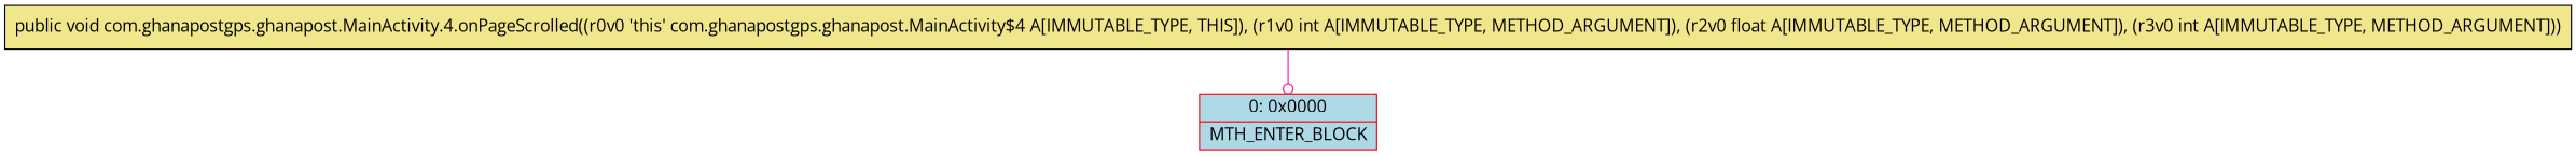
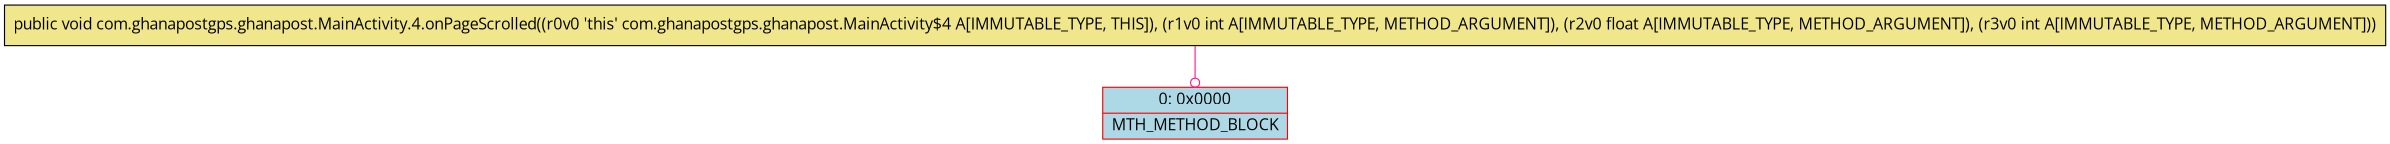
  digraph {
    fontname="Open Sans"
    node [shape=record style=filled fontname="Open Sans"]
-   n1 [color=red label="{0\:\ 0x0000|MTH_ENTER_BLOCK\l}" fillcolor=lightblue]
+   n1 [color=red label="{0\:\ 0x0000|MTH_METHOD_BLOCK\l}" fillcolor=lightblue]
    n2 [label="{public void com.ghanapostgps.ghanapost.MainActivity.4.onPageScrolled((r0v0 'this' com.ghanapostgps.ghanapost.MainActivity$4 A[IMMUTABLE_TYPE, THIS]), (r1v0 int A[IMMUTABLE_TYPE, METHOD_ARGUMENT]), (r2v0 float A[IMMUTABLE_TYPE, METHOD_ARGUMENT]), (r3v0 int A[IMMUTABLE_TYPE, METHOD_ARGUMENT])) }" fillcolor=khaki]
    subgraph cluster_1 {
      label="R(0)"
    }
    n2 -> n1 [color=deeppink arrowhead=odot fontname="Open Sans"]
  }
